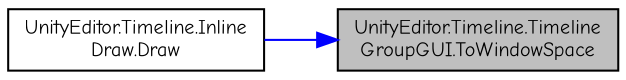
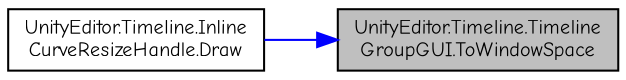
  digraph {
    rankdir=RL
    fontname="Comic Neue"
    node [color=black fontname="Comic Neue" fontsize=10 shape=record style=filled]
    n1 [fillcolor=grey75 fontcolor=black height=0.2 label="UnityEditor.Timeline.Timeline\lGroupGUI.ToWindowSpace" width=0.4]
-   n2 [fillcolor=white height=0.2 label="UnityEditor.Timeline.Inline\lDraw.Draw" width=0.4]
+   n2 [fillcolor=white height=0.2 label="UnityEditor.Timeline.Inline\lCurveResizeHandle.Draw" width=0.4]
    n1 -> n2 [color=blue dir=back fontname="Comic Neue" fontsize=10 labelfontname=Helvetica labelfontsize=10 style=solid]
  }
